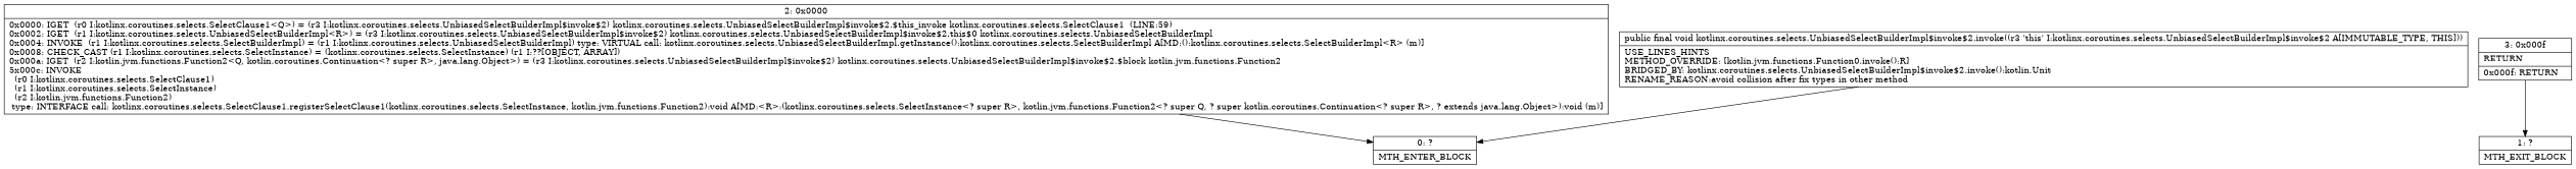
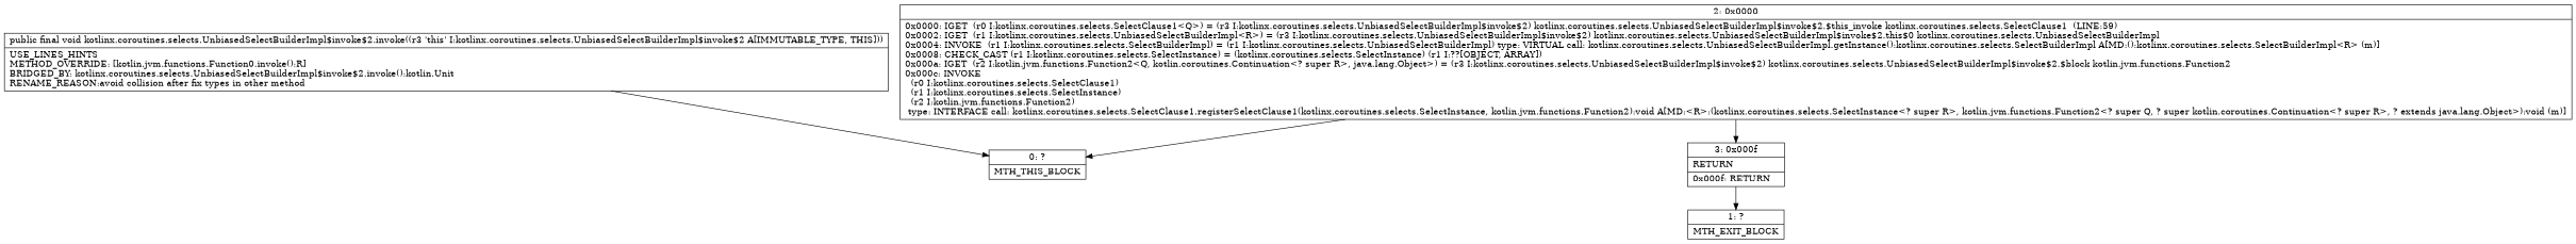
  digraph {
    node [shape=record]
-   n1 [label="{0\:\ ?|MTH_ENTER_BLOCK\l}"]
-   n2 [label="{2\:\ 0x0000|0x0000: IGET  (r0 I:kotlinx.coroutines.selects.SelectClause1\<Q\>) = (r3 I:kotlinx.coroutines.selects.UnbiasedSelectBuilderImpl$invoke$2) kotlinx.coroutines.selects.UnbiasedSelectBuilderImpl$invoke$2.$this_invoke kotlinx.coroutines.selects.SelectClause1  (LINE:59)\l0x0002: IGET  (r1 I:kotlinx.coroutines.selects.UnbiasedSelectBuilderImpl\<R\>) = (r3 I:kotlinx.coroutines.selects.UnbiasedSelectBuilderImpl$invoke$2) kotlinx.coroutines.selects.UnbiasedSelectBuilderImpl$invoke$2.this$0 kotlinx.coroutines.selects.UnbiasedSelectBuilderImpl \l0x0004: INVOKE  (r1 I:kotlinx.coroutines.selects.SelectBuilderImpl) = (r1 I:kotlinx.coroutines.selects.UnbiasedSelectBuilderImpl) type: VIRTUAL call: kotlinx.coroutines.selects.UnbiasedSelectBuilderImpl.getInstance():kotlinx.coroutines.selects.SelectBuilderImpl A[MD:():kotlinx.coroutines.selects.SelectBuilderImpl\<R\> (m)]\l0x0008: CHECK_CAST (r1 I:kotlinx.coroutines.selects.SelectInstance) = (kotlinx.coroutines.selects.SelectInstance) (r1 I:??[OBJECT, ARRAY]) \l0x000a: IGET  (r2 I:kotlin.jvm.functions.Function2\<Q, kotlin.coroutines.Continuation\<? super R\>, java.lang.Object\>) = (r3 I:kotlinx.coroutines.selects.UnbiasedSelectBuilderImpl$invoke$2) kotlinx.coroutines.selects.UnbiasedSelectBuilderImpl$invoke$2.$block kotlin.jvm.functions.Function2 \l5x000c: INVOKE  \l  (r0 I:kotlinx.coroutines.selects.SelectClause1)\l  (r1 I:kotlinx.coroutines.selects.SelectInstance)\l  (r2 I:kotlin.jvm.functions.Function2)\l type: INTERFACE call: kotlinx.coroutines.selects.SelectClause1.registerSelectClause1(kotlinx.coroutines.selects.SelectInstance, kotlin.jvm.functions.Function2):void A[MD:\<R\>:(kotlinx.coroutines.selects.SelectInstance\<? super R\>, kotlin.jvm.functions.Function2\<? super Q, ? super kotlin.coroutines.Continuation\<? super R\>, ? extends java.lang.Object\>):void (m)]\l}"]
+   n1 [label="{0\:\ ?|MTH_THIS_BLOCK\l}"]
+   n2 [label="{2\:\ 0x0000|0x0000: IGET  (r0 I:kotlinx.coroutines.selects.SelectClause1\<Q\>) = (r3 I:kotlinx.coroutines.selects.UnbiasedSelectBuilderImpl$invoke$2) kotlinx.coroutines.selects.UnbiasedSelectBuilderImpl$invoke$2.$this_invoke kotlinx.coroutines.selects.SelectClause1  (LINE:59)\l0x0002: IGET  (r1 I:kotlinx.coroutines.selects.UnbiasedSelectBuilderImpl\<R\>) = (r3 I:kotlinx.coroutines.selects.UnbiasedSelectBuilderImpl$invoke$2) kotlinx.coroutines.selects.UnbiasedSelectBuilderImpl$invoke$2.this$0 kotlinx.coroutines.selects.UnbiasedSelectBuilderImpl \l0x0004: INVOKE  (r1 I:kotlinx.coroutines.selects.SelectBuilderImpl) = (r1 I:kotlinx.coroutines.selects.UnbiasedSelectBuilderImpl) type: VIRTUAL call: kotlinx.coroutines.selects.UnbiasedSelectBuilderImpl.getInstance():kotlinx.coroutines.selects.SelectBuilderImpl A[MD:():kotlinx.coroutines.selects.SelectBuilderImpl\<R\> (m)]\l0x0008: CHECK_CAST (r1 I:kotlinx.coroutines.selects.SelectInstance) = (kotlinx.coroutines.selects.SelectInstance) (r1 I:??[OBJECT, ARRAY]) \l0x000a: IGET  (r2 I:kotlin.jvm.functions.Function2\<Q, kotlin.coroutines.Continuation\<? super R\>, java.lang.Object\>) = (r3 I:kotlinx.coroutines.selects.UnbiasedSelectBuilderImpl$invoke$2) kotlinx.coroutines.selects.UnbiasedSelectBuilderImpl$invoke$2.$block kotlin.jvm.functions.Function2 \l0x000c: INVOKE  \l  (r0 I:kotlinx.coroutines.selects.SelectClause1)\l  (r1 I:kotlinx.coroutines.selects.SelectInstance)\l  (r2 I:kotlin.jvm.functions.Function2)\l type: INTERFACE call: kotlinx.coroutines.selects.SelectClause1.registerSelectClause1(kotlinx.coroutines.selects.SelectInstance, kotlin.jvm.functions.Function2):void A[MD:\<R\>:(kotlinx.coroutines.selects.SelectInstance\<? super R\>, kotlin.jvm.functions.Function2\<? super Q, ? super kotlin.coroutines.Continuation\<? super R\>, ? extends java.lang.Object\>):void (m)]\l}"]
    n3 [label="{3\:\ 0x000f|RETURN\l|0x000f: RETURN   \l}"]
    n4 [label="{1\:\ ?|MTH_EXIT_BLOCK\l}"]
    n5 [label="{public final void kotlinx.coroutines.selects.UnbiasedSelectBuilderImpl$invoke$2.invoke((r3 'this' I:kotlinx.coroutines.selects.UnbiasedSelectBuilderImpl$invoke$2 A[IMMUTABLE_TYPE, THIS]))  | USE_LINES_HINTS\lMETHOD_OVERRIDE: [kotlin.jvm.functions.Function0.invoke():R]\lBRIDGED_BY: kotlinx.coroutines.selects.UnbiasedSelectBuilderImpl$invoke$2.invoke():kotlin.Unit\lRENAME_REASON:avoid collision after fix types in other method\l}"]
    n2 -> n1
+   n2 -> n3
    n3 -> n4
    n5 -> n1
  }
